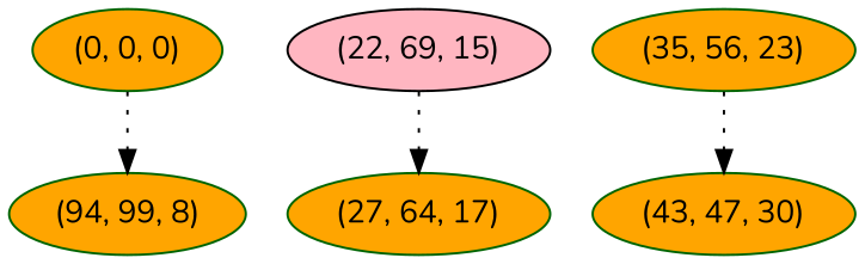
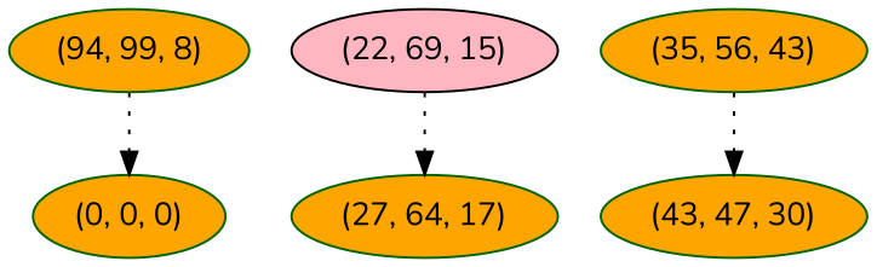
  digraph {
    fontname=Nunito
    node [color=darkgreen fillcolor=orange fontname=Nunito style=filled]
    edge [fontname=Nunito style=dotted]
    "(0, 0, 0)"
    "(94, 99, 8)"
    "(22, 69, 15)" [color=black fillcolor=lightpink]
    "(27, 64, 17)"
-   "(35, 56, 23)"
+   "(35, 56, 23)" [label="(35, 56, 43)"]
    "(43, 47, 30)"
-   "(0, 0, 0)" -> "(94, 99, 8)"
+   "(94, 99, 8)" -> "(0, 0, 0)"
    "(22, 69, 15)" -> "(27, 64, 17)"
    "(35, 56, 23)" -> "(43, 47, 30)"
  }
